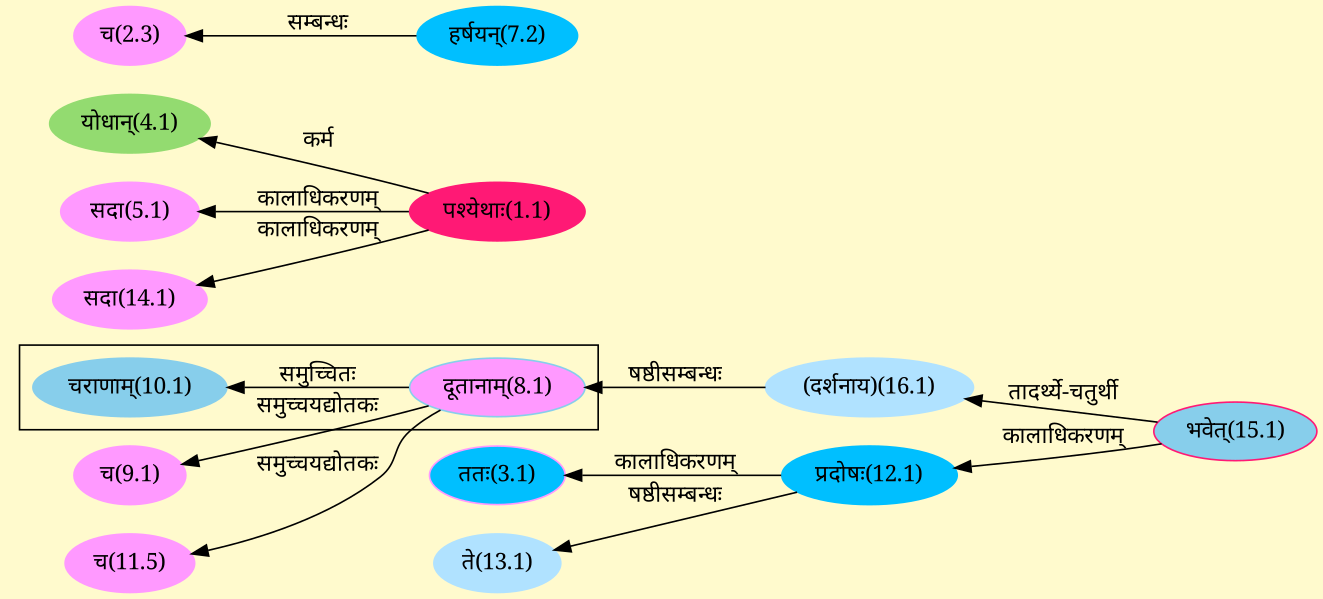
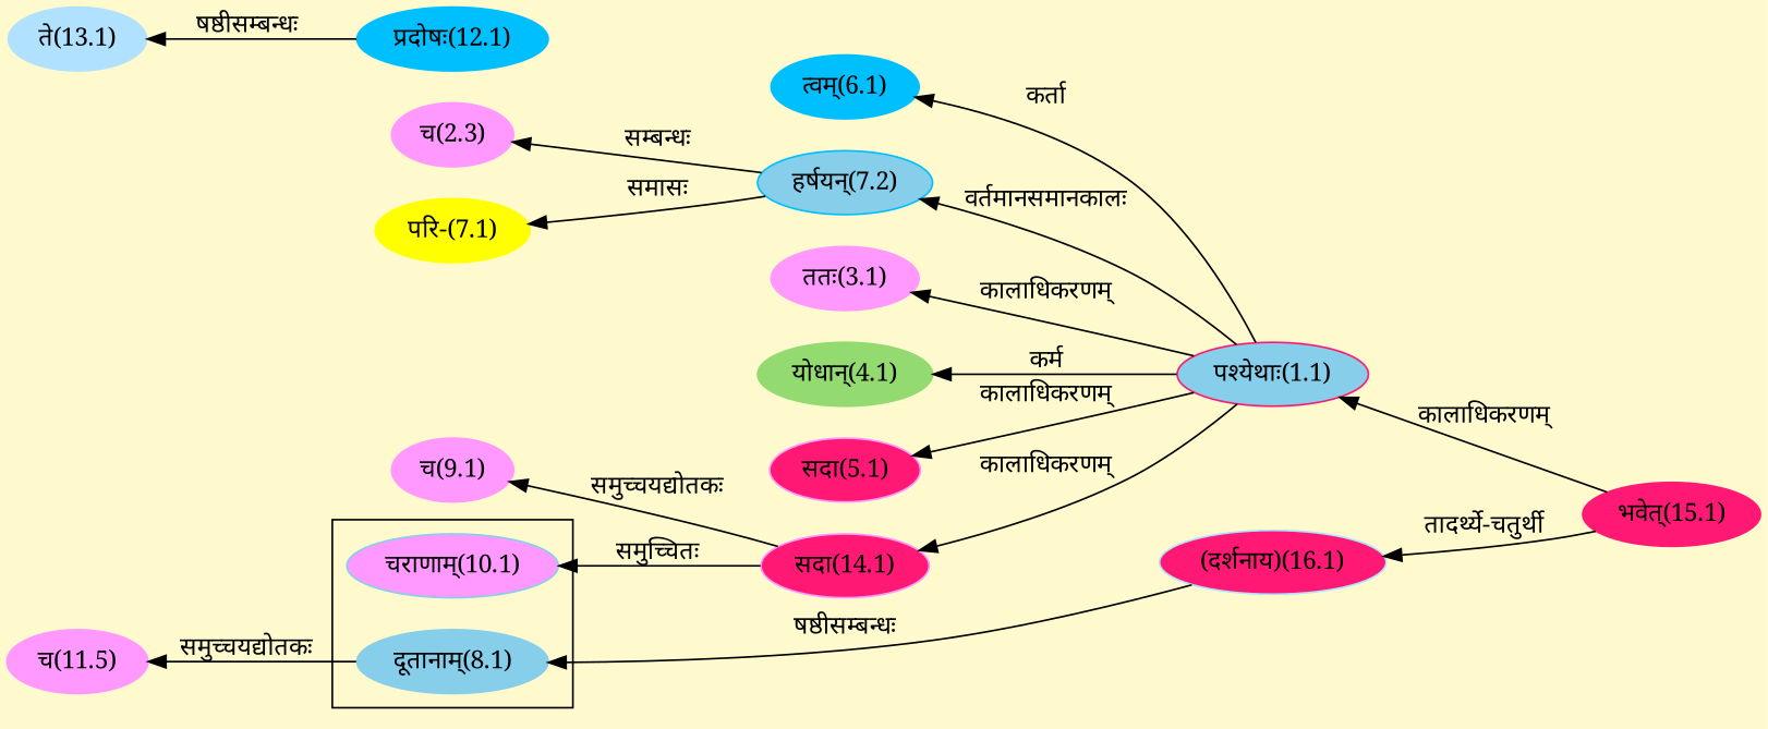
  digraph {
    bgcolor=lemonchiffon1
    compound=true
    fontname="Noto Serif"
    rankdir=LR
    node [color="#FF99FF" fontname="Noto Serif" style=filled]
    edge [dir=back fontname="Noto Serif"]
-   n1 [color="#87CEEB" label="चराणाम्(10.1)"]
-   n2 [color="#87CEEB" label="दूतानाम्(8.1)" fillcolor="#FF99FF"]
-   n3 [color="#B0E2FF" label="(दर्शनाय)(16.1)"]
-   n4 [color="#FF1975" label="भवेत्(15.1)" fillcolor="#87CEEB"]
-   n5 [color="#FF1975" label="पश्येथाः(1.1)"]
+   n1 [color="#87CEEB" label="चराणाम्(10.1)" fillcolor="#FF99FF"]
+   n2 [color="#87CEEB" label="दूतानाम्(8.1)"]
+   n3 [color="#B0E2FF" label="(दर्शनाय)(16.1)" fillcolor="#FF1975"]
+   n4 [color="#FF1975" label="भवेत्(15.1)"]
+   n5 [color="#FF1975" label="पश्येथाः(1.1)" fillcolor="#87CEEB"]
+   n6 [color="#00BFFF" label="त्वम्(6.1)"]
    n7 [label="च(2.3)"]
-   n8 [color="#00BFFF" label="हर्षयन्(7.2)"]
-   n9 [label="ततः(3.1)" fillcolor="#00BFFF"]
+   n8 [color="#00BFFF" label="हर्षयन्(7.2)" fillcolor="#87CEEB"]
+   n9 [label="ततः(3.1)"]
    n10 [color="#93DB70" label="योधान्(4.1)"]
-   n11 [label="सदा(5.1)"]
+   n11 [label="सदा(5.1)" fillcolor="#FF1975"]
+   n12 [color="#FFFF00" label="परि-(7.1)"]
    n13 [label="च(9.1)"]
    n14 [label="च(11.5)"]
    n15 [color="#00BFFF" label="प्रदोषः(12.1)"]
    n16 [color="#B0E2FF" label="ते(13.1)"]
-   n17 [label="सदा(14.1)"]
+   n17 [label="सदा(14.1)" fillcolor="#FF1975"]
    subgraph cluster_1 {
      n1
      n2
    }
-   n1 -> n2 [label="समुच्चितः"]
+   n1 -> n17 [label="समुच्चितः"]
    n2 -> n3 [label="षष्ठीसम्बन्धः"]
    n3 -> n4 [label="तादर्थ्ये-चतुर्थी"]
+   n6 -> n5 [label="कर्ता"]
    n7 -> n8 [label="सम्बन्धः"]
-   n9 -> n15 [label="कालाधिकरणम्"]
+   n8 -> n5 [label="वर्तमानसमानकालः"]
+   n9 -> n5 [label="कालाधिकरणम्"]
    n10 -> n5 [label="कर्म"]
    n11 -> n5 [label="कालाधिकरणम्"]
-   n13 -> n2 [label="समुच्चयद्योतकः"]
+   n12 -> n8 [label="समासः"]
+   n13 -> n17 [label="समुच्चयद्योतकः"]
    n14 -> n2 [label="समुच्चयद्योतकः"]
-   n15 -> n4 [label="कालाधिकरणम्"]
+   n5 -> n4 [label="कालाधिकरणम्"]
    n16 -> n15 [label="षष्ठीसम्बन्धः"]
    n17 -> n5 [label="कालाधिकरणम्"]
  }
